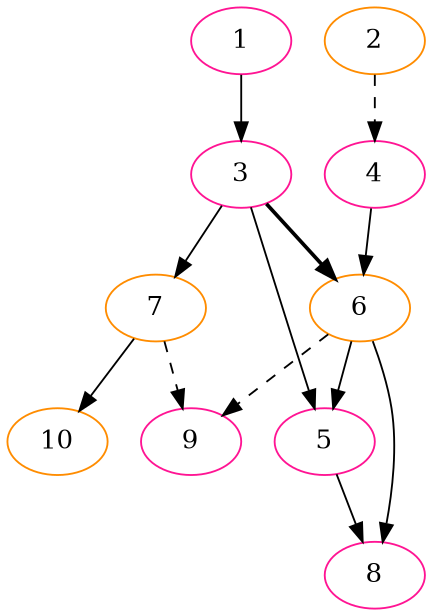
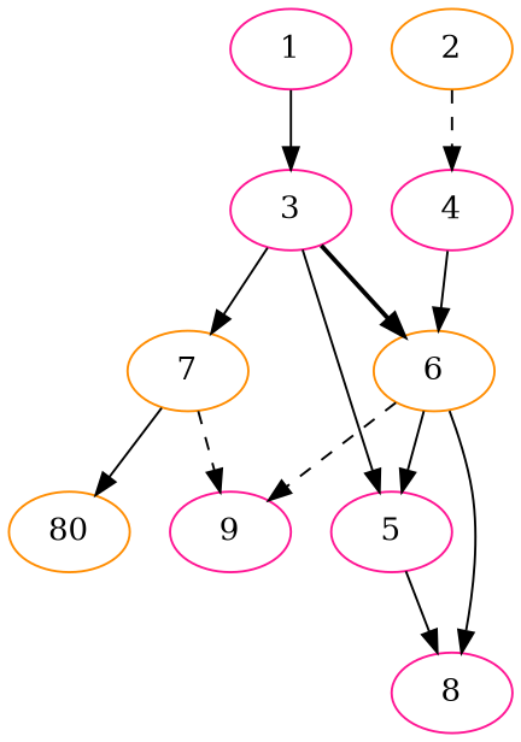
  digraph {
    node [alpha=0.01 color=deeppink]
    edge [style=solid]
    1 [alpha=0.18 expect_size=49427456]
    3 [alpha=0.20 expect_size=31418368]
    5 [expect_size=27579392]
    6 [alpha=0.11 color=darkorange expect_size=43082752]
    7 [alpha=0.12 color=darkorange expect_size=25860096]
    8 [alpha=0.07 expect_size=43619328]
    9 [alpha=0.13 expect_size=23031808]
-   10 [alpha=0.07 color=darkorange expect_size=41132032]
+   10 [alpha=0.07 color=darkorange expect_size=41132032 label=80]
    2 [color=darkorange expect_size=43817984]
    4 [alpha=0.13 expect_size=35949568]
    1 -> 3
    3 -> 5
    3 -> 6 [style=bold]
    3 -> 7
    5 -> 8
    6 -> 5
    6 -> 8
    6 -> 9 [style=dashed]
    7 -> 9 [style=dashed]
    7 -> 10
    2 -> 4 [style=dashed]
    4 -> 6
  }
